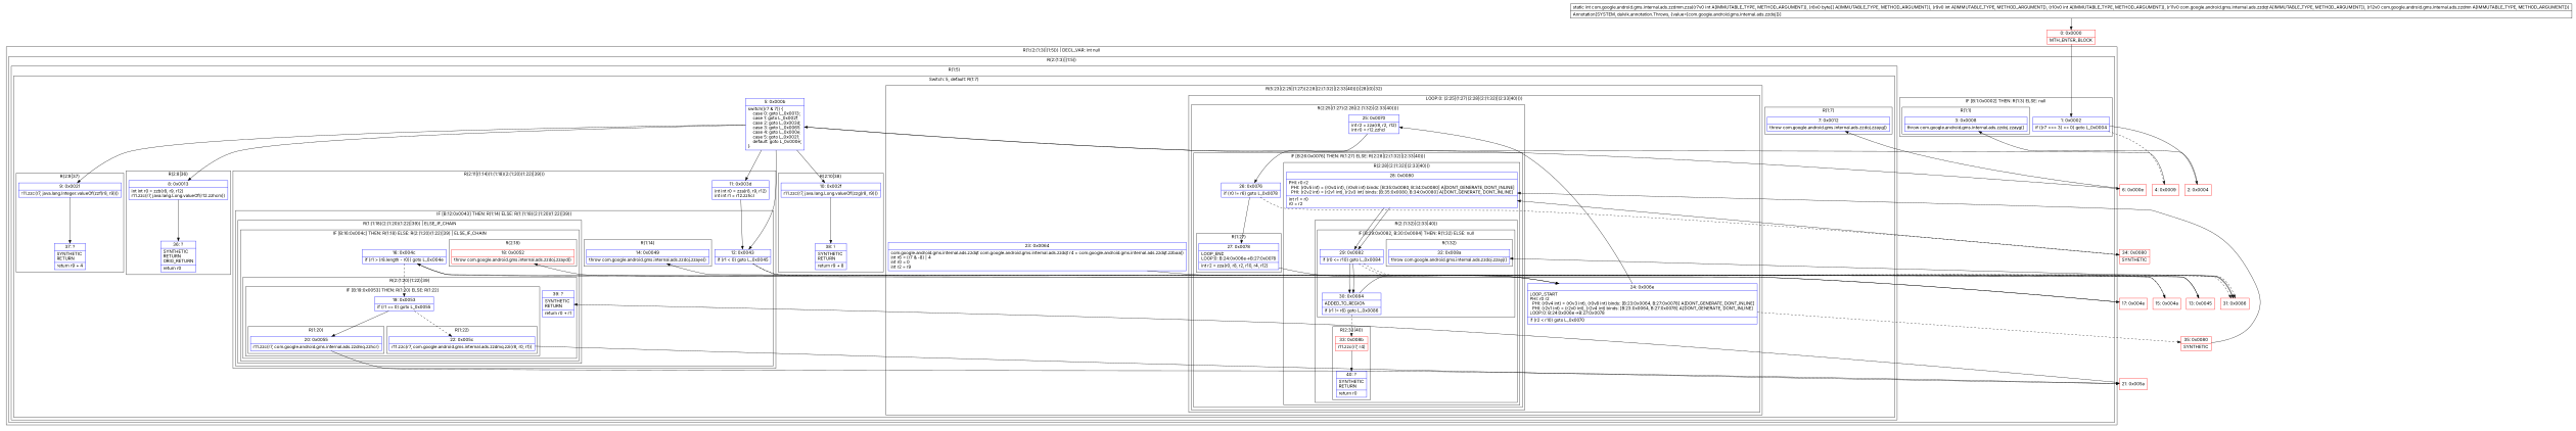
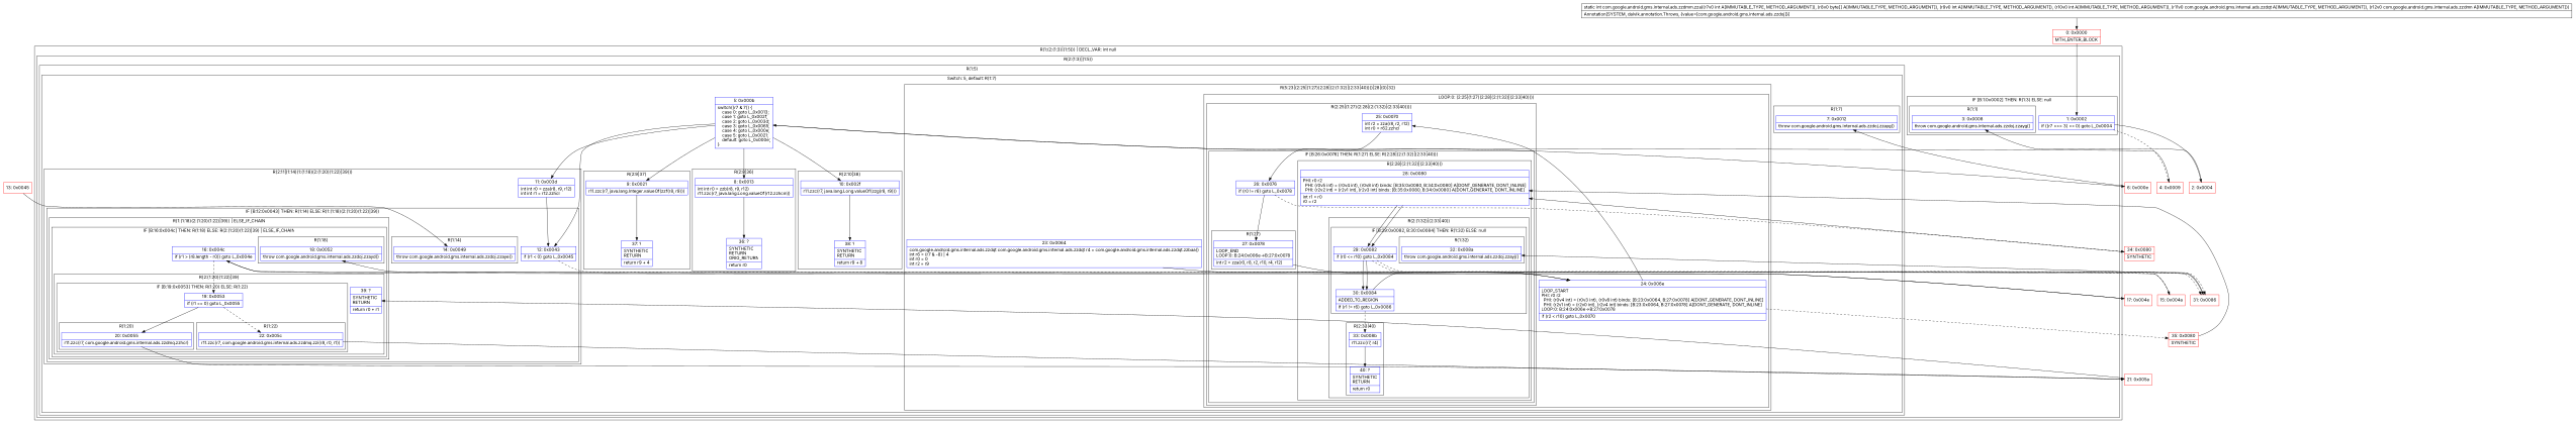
  digraph {
    fontname=Inter
    node [color=blue fontname=Inter shape=record]
    edge [fontname=Inter]
    n1 [label="{3\:\ 0x0008|throw com.google.android.gms.internal.ads.zzdoj.zzayg()\l}"]
    n2 [label="{1\:\ 0x0002|if ((r7 \>\>\> 3) == 0) goto L_0x0004\l}"]
    n3 [label="{8\:\ 0x0013|int int r0 = zzb(r8, r9, r12)\lr11.zzc(r7, java.lang.Long.valueOf(r12.zzhcm))\l}"]
    n4 [label="{36\:\ ?|SYNTHETIC\lRETURN\lORIG_RETURN\l|return r0\l}"]
    n5 [label="{10\:\ 0x002f|r11.zzc(r7, java.lang.Long.valueOf(zzg(r8, r9)))\l}"]
    n6 [label="{38\:\ ?|SYNTHETIC\lRETURN\l|return r9 + 8\l}"]
    n7 [label="{14\:\ 0x0049|throw com.google.android.gms.internal.ads.zzdoj.zzaye()\l}"]
-   n8 [color=red label="{18\:\ 0x0052|throw com.google.android.gms.internal.ads.zzdoj.zzayd()\l}"]
+   n8 [label="{18\:\ 0x0052|throw com.google.android.gms.internal.ads.zzdoj.zzayd()\l}"]
    n9 [label="{20\:\ 0x0055|r11.zzc(r7, com.google.android.gms.internal.ads.zzdmq.zzhcr)\l}"]
    n10 [label="{22\:\ 0x005c|r11.zzc(r7, com.google.android.gms.internal.ads.zzdmq.zzi(r8, r0, r1))\l}"]
    n11 [label="{19\:\ 0x0053|if (r1 == 0) goto L_0x0055\l}"]
    n12 [label="{39\:\ ?|SYNTHETIC\lRETURN\l|return r0 + r1\l}"]
    n13 [label="{16\:\ 0x004c|if (r1 \> (r8.length \- r0)) goto L_0x004e\l}"]
    n14 [label="{12\:\ 0x0043|if (r1 \< 0) goto L_0x0045\l}"]
    n15 [label="{11\:\ 0x003d|int int r0 = zza(r8, r9, r12)\lint int r1 = r12.zzhcl\l}"]
    n16 [label="{27\:\ 0x0078|LOOP_END\lLOOP:0: B:24:0x006e\-\>B:27:0x0078\l|int r2 = zza(r0, r8, r2, r10, r4, r12)\l}"]
    n17 [label="{32\:\ 0x008a|throw com.google.android.gms.internal.ads.zzdoj.zzayj()\l}"]
    n18 [label="{29\:\ 0x0082|if (r0 \<= r10) goto L_0x0084\l}"]
    n19 [label="{30\:\ 0x0084|ADDED_TO_REGION\l|if (r1 != r6) goto L_0x0086\l}"]
-   n20 [color=red label="{33\:\ 0x008b|r11.zzc(r7, r4)\l}"]
+   n20 [label="{33\:\ 0x008b|r11.zzc(r7, r4)\l}"]
    n21 [label="{40\:\ ?|SYNTHETIC\lRETURN\l|return r0\l}"]
    n22 [label="{28\:\ 0x0080|PHI: r0 r2 \l  PHI: (r0v5 int) = (r0v4 int), (r0v8 int) binds: [B:35:0x0080, B:34:0x0080] A[DONT_GENERATE, DONT_INLINE]\l  PHI: (r2v2 int) = (r2v1 int), (r2v3 int) binds: [B:35:0x0080, B:34:0x0080] A[DONT_GENERATE, DONT_INLINE]\l|int r1 = r0\lr0 = r2\l}"]
    n23 [label="{26\:\ 0x0076|if (r0 != r6) goto L_0x0078\l}"]
-   n24 [label="{25\:\ 0x0070|int r2 = zza(r8, r2, r12)\lint r0 = r12.zzhcl\l}"]
+   n24 [label="{25\:\ 0x0070|int r2 = zza(r8, r2, r12)\lint r0 = r62.zzhcl\l}"]
    n25 [label="{24\:\ 0x006e|LOOP_START\lPHI: r0 r2 \l  PHI: (r0v4 int) = (r0v3 int), (r0v8 int) binds: [B:23:0x0064, B:27:0x0078] A[DONT_GENERATE, DONT_INLINE]\l  PHI: (r2v1 int) = (r2v0 int), (r2v4 int) binds: [B:23:0x0064, B:27:0x0078] A[DONT_GENERATE, DONT_INLINE]\lLOOP:0: B:24:0x006e\-\>B:27:0x0078\l|if (r2 \< r10) goto L_0x0070\l}"]
    n26 [label="{23\:\ 0x0064|com.google.android.gms.internal.ads.zzdqt com.google.android.gms.internal.ads.zzdqt r4 = com.google.android.gms.internal.ads.zzdqt.zzbaa()\lint r6 = (r7 & \-8) \| 4\lint r0 = 0\lint r2 = r9\l}"]
    n27 [label="{9\:\ 0x0021|r11.zzc(r7, java.lang.Integer.valueOf(zzf(r8, r9)))\l}"]
    n28 [label="{37\:\ ?|SYNTHETIC\lRETURN\l|return r9 + 4\l}"]
    n29 [label="{7\:\ 0x0012|throw com.google.android.gms.internal.ads.zzdoj.zzayg()\l}"]
    n30 [label="{5\:\ 0x000b|switch((r7 & 7)) \{\l    case 0: goto L_0x0013;\l    case 1: goto L_0x002f;\l    case 2: goto L_0x003d;\l    case 3: goto L_0x0065;\l    case 4: goto L_0x000e;\l    case 5: goto L_0x0021;\l    default: goto L_0x000e;\l\}\l}"]
    n31 [color=red label="{2\:\ 0x0004}"]
    n32 [color=red label="{4\:\ 0x0009}"]
    n33 [color=red label="{21\:\ 0x005a}"]
    n34 [color=red label="{17\:\ 0x004e}"]
    n35 [color=red label="{13\:\ 0x0045}"]
    n36 [color=red label="{15\:\ 0x004a}"]
    n37 [color=red label="{31\:\ 0x0086}"]
    n38 [color=red label="{34\:\ 0x0080|SYNTHETIC\l}"]
    n39 [color=red label="{35\:\ 0x0080|SYNTHETIC\l}"]
    n40 [color=red label="{6\:\ 0x000e}"]
    n41 [color=red label="{0\:\ 0x0000|MTH_ENTER_BLOCK\l}"]
    n42 [label="{static int com.google.android.gms.internal.ads.zzdmm.zza((r7v0 int A[IMMUTABLE_TYPE, METHOD_ARGUMENT]), (r8v0 byte[] A[IMMUTABLE_TYPE, METHOD_ARGUMENT]), (r9v0 int A[IMMUTABLE_TYPE, METHOD_ARGUMENT]), (r10v0 int A[IMMUTABLE_TYPE, METHOD_ARGUMENT]), (r11v0 com.google.android.gms.internal.ads.zzdqt A[IMMUTABLE_TYPE, METHOD_ARGUMENT]), (r12v0 com.google.android.gms.internal.ads.zzdmn A[IMMUTABLE_TYPE, METHOD_ARGUMENT]))  | Annotation[SYSTEM, dalvik.annotation.Throws, \{value=[com.google.android.gms.internal.ads.zzdoj]\}]\l}" color=""]
    subgraph cluster_1 {
      label="R(1:(2:(1:3)|(1:5))) | DECL_VAR: int null\l"
      subgraph cluster_2 {
        label="R(2:(1:3)|(1:5))"
        subgraph cluster_3 {
          label="IF [B:1:0x0002] THEN: R(1:3) ELSE: null"
          n2
          subgraph cluster_4 {
            label="R(1:1)"
            n1
          }
        }
        subgraph cluster_5 {
          label="R(1:5)"
          subgraph cluster_6 {
            label="Switch: 5, default: R(1:7)"
            n30
            subgraph cluster_7 {
              label="R(2:8|36)"
              n3
              n4
            }
            subgraph cluster_8 {
              label="R(2:10|38)"
              n5
              n6
            }
            subgraph cluster_9 {
              label="R(2:11|(1:14)(1:(1:18)(2:(1:20)(1:22)|39)))"
              n15
              subgraph cluster_10 {
                label="IF [B:12:0x0043] THEN: R(1:14) ELSE: R(1:(1:18)(2:(1:20)(1:22)|39))"
                n14
                subgraph cluster_11 {
                  label="R(1:14)"
                  n7
                }
                subgraph cluster_12 {
                  label="R(1:(1:18)(2:(1:20)(1:22)|39)) | ELSE_IF_CHAIN\l"
                  subgraph cluster_13 {
                    label="IF [B:16:0x004c] THEN: R(1:18) ELSE: R(2:(1:20)(1:22)|39) | ELSE_IF_CHAIN\l"
                    n13
                    subgraph cluster_14 {
-                     label="R(2:18)"
+                     label="R(1:18)"
                      n8
                    }
                    subgraph cluster_15 {
                      label="R(2:(1:20)(1:22)|39)"
                      n12
                      subgraph cluster_16 {
                        label="IF [B:19:0x0053] THEN: R(1:20) ELSE: R(1:22)"
                        n11
                        subgraph cluster_17 {
                          label="R(1:20)"
                          n9
                        }
                        subgraph cluster_18 {
                          label="R(1:22)"
                          n10
                        }
                      }
                    }
                  }
                }
              }
            }
            subgraph cluster_19 {
              label="R(5:23|(2:25|(1:27)(2:28|(2:(1:32)|(2:33|40))))|28|(0)|32)"
              n26
              subgraph cluster_20 {
                label="LOOP:0: (2:25|(1:27)(2:28|(2:(1:32)|(2:33|40))))"
                n25
                subgraph cluster_21 {
                  label="R(2:25|(1:27)(2:28|(2:(1:32)|(2:33|40))))"
                  n24
                  subgraph cluster_22 {
                    label="IF [B:26:0x0076] THEN: R(1:27) ELSE: R(2:28|(2:(1:32)|(2:33|40)))"
                    n23
                    subgraph cluster_23 {
                      label="R(1:27)"
                      n16
                    }
                    subgraph cluster_24 {
                      label="R(2:28|(2:(1:32)|(2:33|40)))"
                      n22
                      subgraph cluster_25 {
                        label="R(2:(1:32)|(2:33|40))"
                        subgraph cluster_26 {
                          label="IF [B:29:0x0082, B:30:0x0084] THEN: R(1:32) ELSE: null"
                          n18
                          n19
                          subgraph cluster_27 {
                            label="R(1:32)"
                            n17
                          }
                        }
                        subgraph cluster_28 {
                          label="R(2:33|40)"
                          n20
                          n21
                        }
                      }
                    }
                  }
                }
              }
              subgraph cluster_29 {
                label="IF [B:29:0x0082] THEN: R(0) ELSE: null"
                subgraph cluster_30 {
                  label="R(0)"
                }
              }
            }
            subgraph cluster_31 {
              label="R(2:9|37)"
              n27
              n28
            }
            subgraph cluster_32 {
              label="R(1:7)"
              n29
            }
          }
        }
      }
    }
    n2 -> n31
    n2 -> n32 [style=dashed]
    n3 -> n4
    n5 -> n6
    n9 -> n33
    n10 -> n33
    n11 -> n9
    n11 -> n10 [style=dashed]
    n13 -> n11 [style=dashed]
    n13 -> n34
-   n14 -> n35
    n14 -> n36 [style=dashed]
    n15 -> n14
    n16 -> n25
    n18 -> n19
    n18 -> n19
    n18 -> n37 [style=dashed]
    n18 -> n37 [style=dashed]
    n19 -> n20 [style=dashed]
    n19 -> n37
    n20 -> n21
    n22 -> n18
    n22 -> n18
    n23 -> n16
    n23 -> n38 [style=dashed]
    n24 -> n23
    n25 -> n24
    n25 -> n39 [style=dashed]
    n26 -> n25
    n27 -> n28
    n30 -> n3
    n30 -> n5
    n30 -> n14
    n30 -> n15
    n30 -> n27
    n30 -> n40
    n31 -> n1
    n32 -> n30
    n33 -> n12
    n34 -> n8
    n35 -> n7
    n36 -> n13
    n37 -> n17
    n38 -> n22
    n39 -> n22
    n40 -> n29
    n41 -> n2
    n42 -> n41
  }
